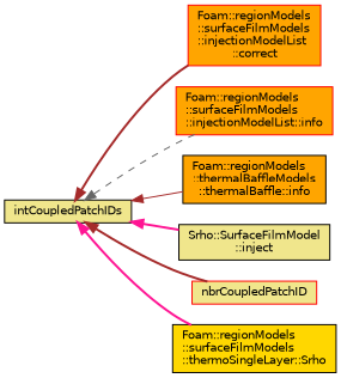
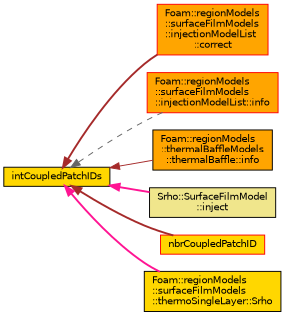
  digraph {
    rankdir=LR
    node [color=black fillcolor=orange fontname=Helvetica fontsize=10 shape=record style=filled]
    edge [color=brown dir=back fontname=Helvetica fontsize=10 labelfontname=Helvetica labelfontsize=10 style=bold]
-   n1 [fillcolor=khaki fontcolor=black height=0.2 label=intCoupledPatchIDs width=0.4]
+   n1 [fillcolor=gold fontcolor=black height=0.2 label=intCoupledPatchIDs width=0.4]
    n2 [color=red height=0.2 label="Foam::regionModels\l::surfaceFilmModels\l::injectionModelList\l::correct" width=0.4]
    n3 [color=red height=0.2 label="Foam::regionModels\l::surfaceFilmModels\l::injectionModelList::info" width=0.4]
    n4 [height=0.2 label="Foam::regionModels\l::thermalBaffleModels\l::thermalBaffle::info" width=0.4]
    n5 [fillcolor=khaki height=0.2 label="Srho::SurfaceFilmModel\l::inject" width=0.4]
-   n6 [color=red fillcolor=khaki height=0.2 label=nbrCoupledPatchID width=0.4]
+   n6 [color=red fillcolor=gold height=0.2 label=nbrCoupledPatchID width=0.4]
    n7 [fillcolor=gold height=0.2 label="Foam::regionModels\l::surfaceFilmModels\l::thermoSingleLayer::Srho" width=0.4]
    n1 -> n2
    n1 -> n3 [color=gray40 style=dashed]
    n1 -> n4 [style=solid]
    n1 -> n5 [color=deeppink]
    n1 -> n6
    n1 -> n7 [color=deeppink]
  }
